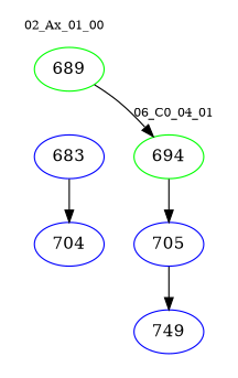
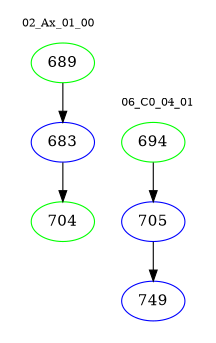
  digraph {
    node [color=blue]
    edge [color=black]
    n1 [color=green label=689]
    n2 [label=683]
-   n3 [label=704]
+   n3 [color=green label=704]
    n4 [color=green label=694]
    n5 [label=705]
    n6 [label=749]
    subgraph cluster_1 {
      color=white
      fontsize=10
      label="02_Ax_01_00"
      n1
      n2
      n3
    }
    subgraph cluster_2 {
      color=white
      fontsize=10
      label="06_C0_04_01"
      n4
      n5
      n6
    }
-   n1 -> n4
+   n1 -> n2
    n2 -> n3
    n4 -> n5
    n5 -> n6
  }
